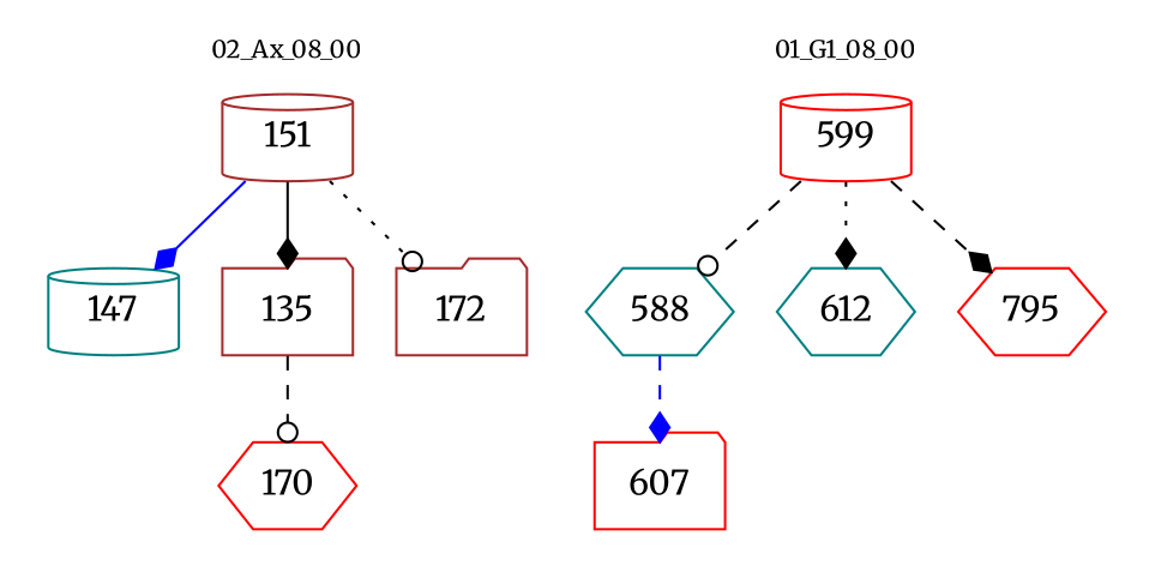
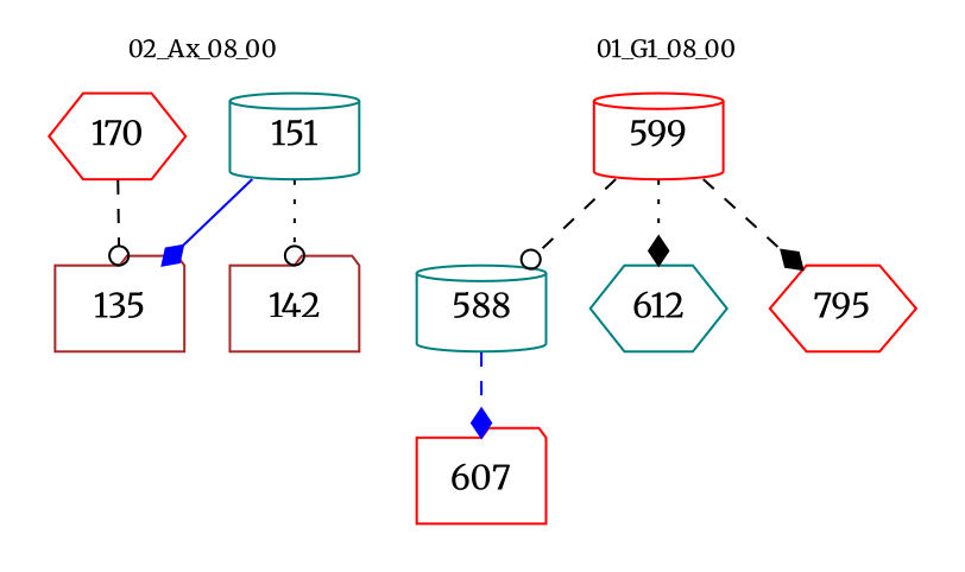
  digraph {
    fontname=Merriweather
    node [color=red fontname=Merriweather shape=hexagon]
    edge [arrowhead=diamond color=black fontname=Merriweather style=dashed]
-   n1 [color=brown label=151 shape=cylinder]
-   n2 [color=teal label=147 shape=cylinder]
+   n1 [color=teal label=151 shape=cylinder]
    n3 [color=brown label=135 shape=folder]
-   n4 [color=brown label=172 shape=folder]
+   n4 [color=brown label=142 shape=folder]
    n5 [label=170]
    n6 [label=599 shape=cylinder]
-   n7 [color=teal label=588]
+   n7 [color=teal label=588 shape=cylinder]
    n8 [color=teal label=612]
    n9 [label=795]
    n10 [label=607 shape=folder]
    subgraph cluster_1 {
      color=white
      fontsize=10
      label="02_Ax_08_00"
      n1
-     n2
      n3
      n4
      n5
    }
    subgraph cluster_2 {
      color=white
      fontsize=10
      label="01_G1_08_00"
      n6
      n7
      n8
      n9
      n10
    }
-   n1 -> n2 [color=blue style=solid]
-   n1 -> n3 [style=solid]
+   n1 -> n3 [color=blue style=solid]
    n1 -> n4 [arrowhead=odot style=dotted]
-   n3 -> n5 [arrowhead=odot]
+   n5 -> n3 [arrowhead=odot]
    n6 -> n7 [arrowhead=odot]
    n6 -> n8 [style=dotted]
    n6 -> n9
    n7 -> n10 [color=blue]
  }
